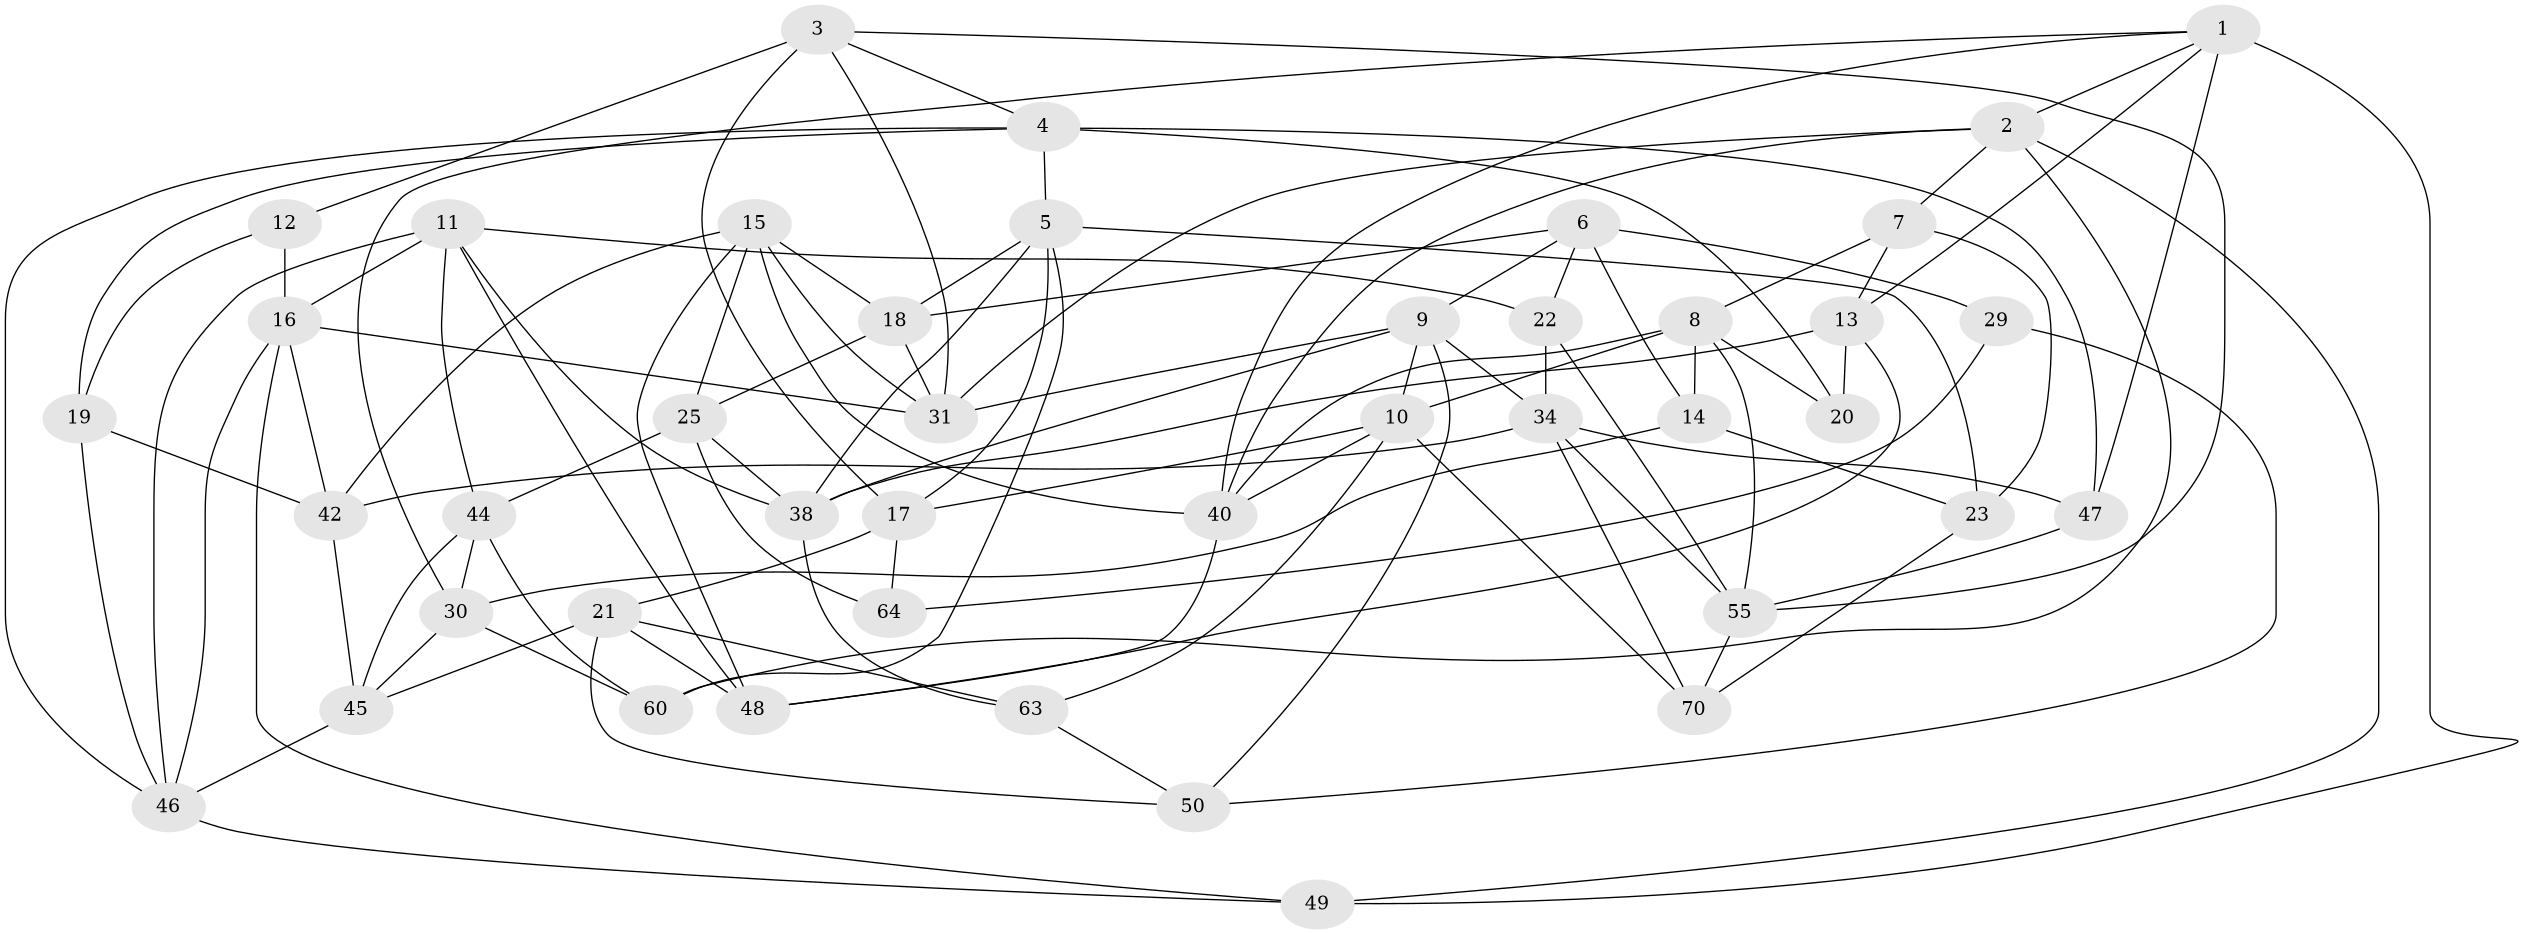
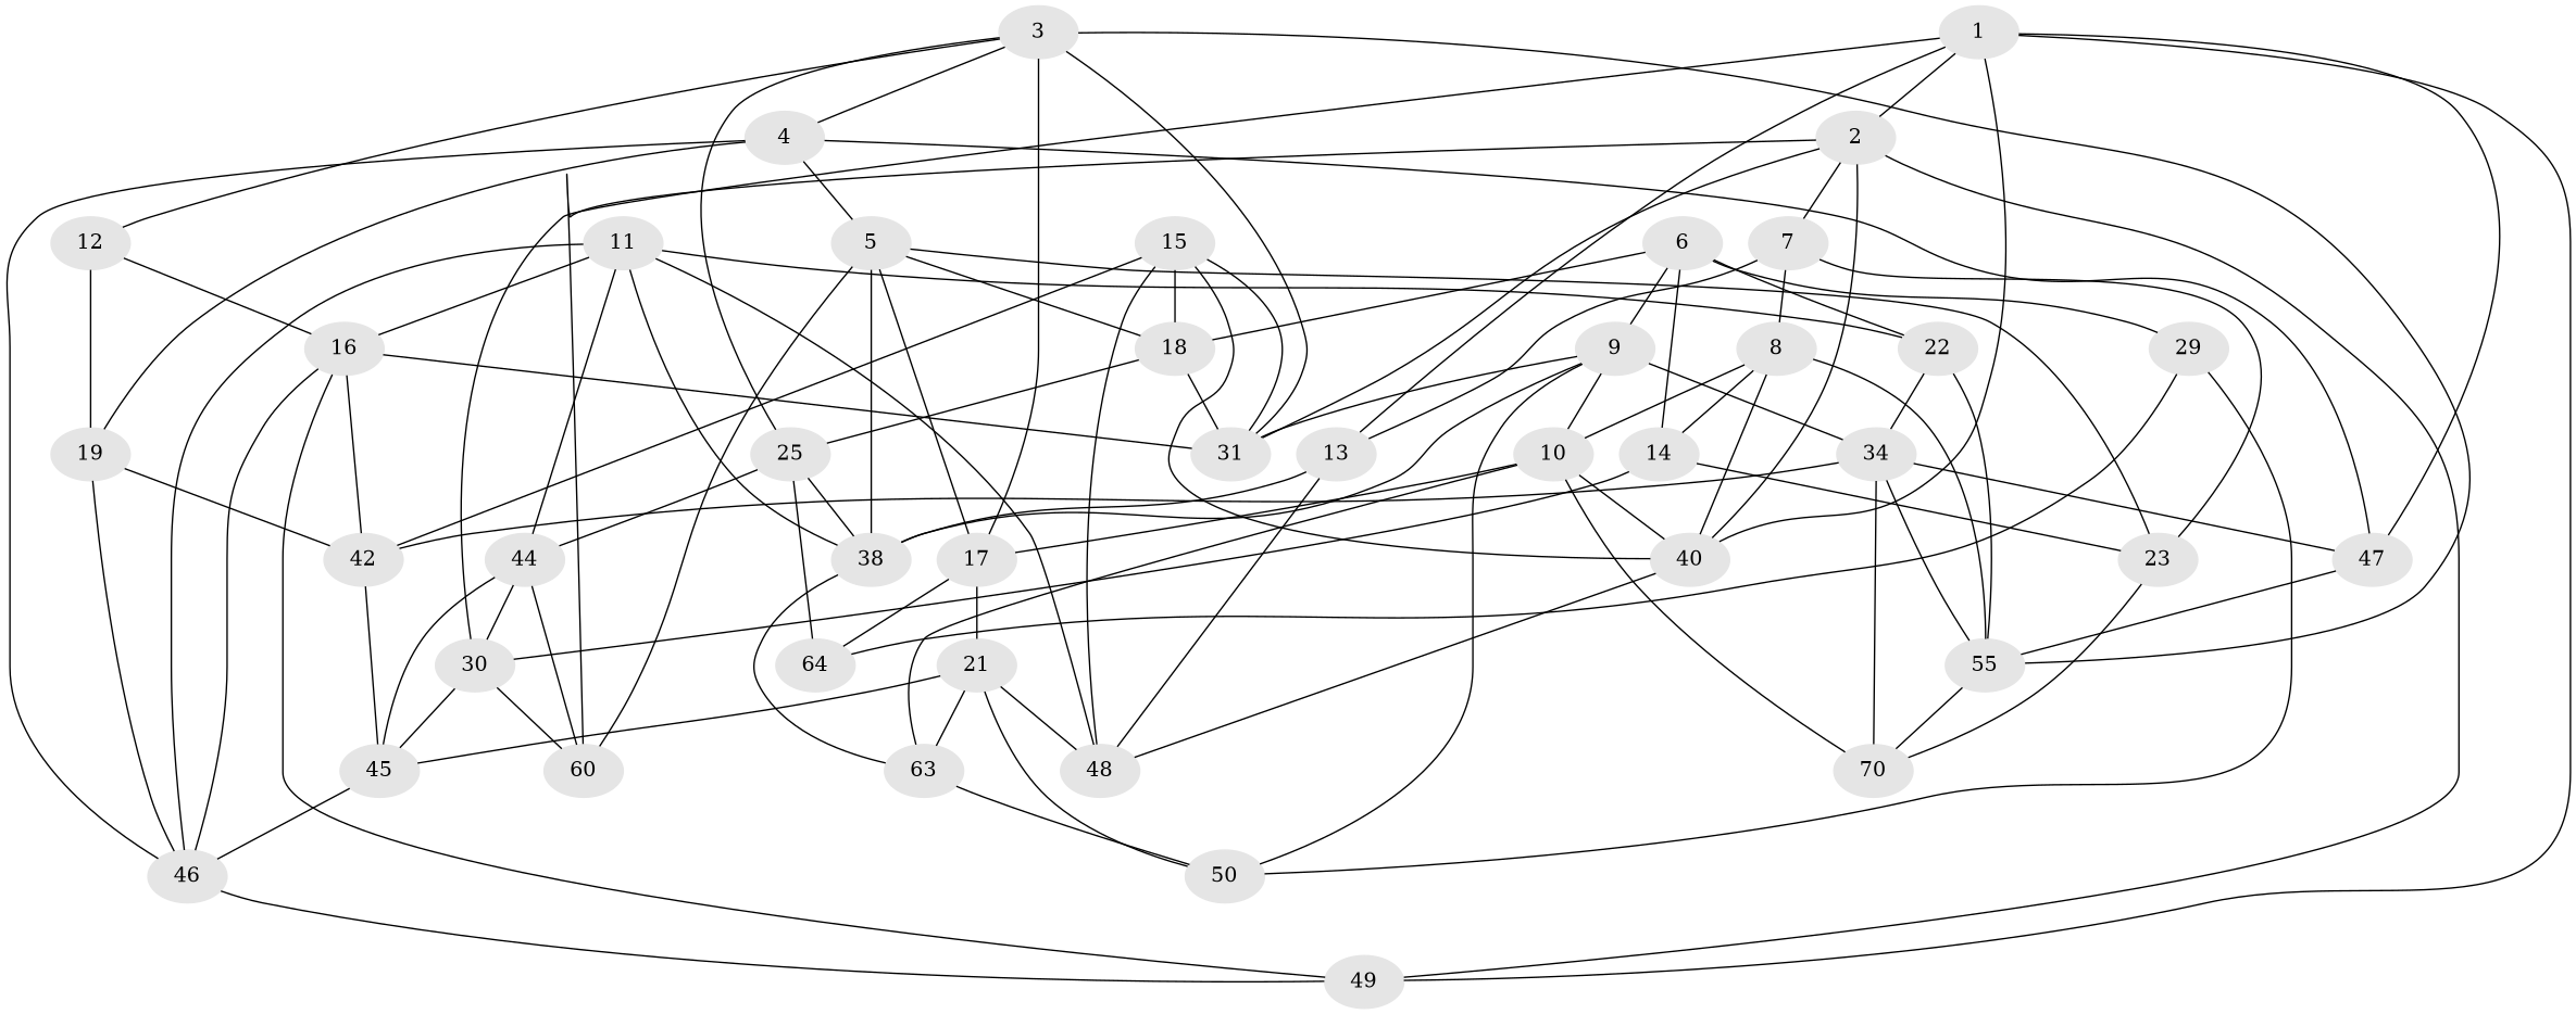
  graph {
    node [color=gray90 style=filled]
    1 [super="+53"]
    2 [super="+41"]
    13 [super="+58"]
    30 [super="+71"]
    40 [super="+61"]
    47
    49
    7
    31 [super="+33"]
    60
-   20
    38 [super="+63"]
    48 [super="+69"]
    45 [super="+67"]
    55 [super="+66"]
    23 [super="+28"]
    8 [super="+32"]
    3 [super="+68"]
    4 [super="+39"]
    12
    17 [super="+36"]
    5 [super="+35"]
    19
    46 [super="+57"]
    16 [super="+59"]
    21 [super="+37"]
    64
    70
    18 [super="+52"]
    42 [super="+62"]
    25 [super="+27"]
    n32 [label=63]
    6 [super="+26"]
    9 [super="+65"]
    14
    22
    29
    10 [super="+24"]
    34 [super="+54"]
    50
    11 [super="+51"]
    44
    15 [super="+56"]
    1 -- 2
    1 -- 13
    1 -- 30
    1 -- 40
    1 -- 47
    1 -- 49
    2 -- 40
    2 -- 49
    2 -- 7
    2 -- 31
    2 -- 60
-   13 -- 20 [weight=2]
    13 -- 38
    13 -- 48
    30 -- 60
    30 -- 45
    40 -- 48
    47 -- 55
    7 -- 13
    7 -- 23
    7 -- 8
    38 -- n32
    45 -- 46
    55 -- 70
    23 -- 70
    8 -- 40
-   8 -- 20
    8 -- 55
    8 -- 14
    8 -- 10
    3 -- 31
    3 -- 55
    3 -- 4
    3 -- 12
    3 -- 17 [weight=2]
    4 -- 47
-   4 -- 20
    4 -- 5
    4 -- 19
    4 -- 46
    12 -- 19
    12 -- 16
    17 -- 21
    17 -- 64
    5 -- 60
    5 -- 38
    5 -- 23
    5 -- 17
    5 -- 18
    19 -- 46
    19 -- 42
    46 -- 49
    16 -- 49
    16 -- 31
    16 -- 46
    16 -- 42
    21 -- 48 [weight=2]
    21 -- 45
    21 -- n32
    21 -- 50
    18 -- 31
    18 -- 25
    42 -- 45 [weight=2]
    25 -- 38
    25 -- 64 [weight=2]
    25 -- 44
    n32 -- 50
    6 -- 18
    6 -- 9
    6 -- 14
    6 -- 22
    6 -- 29 [weight=2]
    9 -- 31
    9 -- 38
    9 -- 10
    9 -- 34
    9 -- 50
    14 -- 30
    14 -- 23
    22 -- 55
    22 -- 34
    29 -- 64
    29 -- 50
    10 -- 40
    10 -- 17
    10 -- 70
    10 -- n32
    34 -- 47
    34 -- 55
    34 -- 70
    34 -- 42
    11 -- 38
    11 -- 48
    11 -- 46
    11 -- 16
    11 -- 22
    11 -- 44
    44 -- 30 [weight=2]
    44 -- 60
    44 -- 45
    15 -- 40
    15 -- 31
    15 -- 48
    15 -- 18
    15 -- 42
-   15 -- 25
+   3 -- 25
  }
